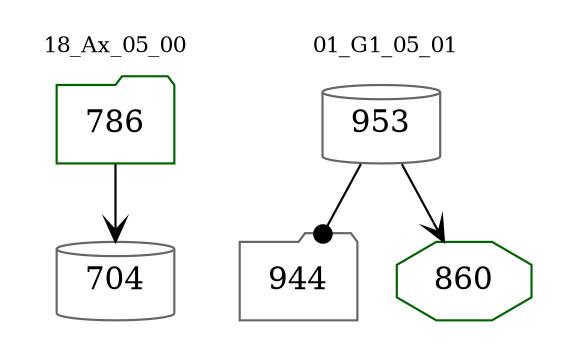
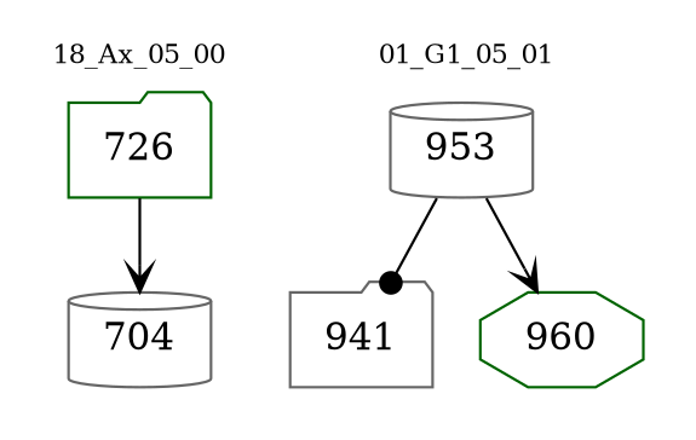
  digraph {
    node [color=gray40 shape=folder]
    edge [arrowhead=vee color=black]
-   n1 [color=darkgreen label=786]
+   n1 [color=darkgreen label=726]
    n2 [label=704 shape=cylinder]
    n3 [label=953 shape=cylinder]
-   n4 [label=944]
-   n5 [color=darkgreen label=860 shape=octagon]
+   n4 [label=941]
+   n5 [color=darkgreen label=960 shape=octagon]
    subgraph cluster_1 {
      color=white
      fontsize=10
      label="18_Ax_05_00"
      n1
      n2
    }
    subgraph cluster_2 {
      color=white
      fontsize=10
      label="01_G1_05_01"
      n3
      n4
      n5
    }
    n1 -> n2
    n3 -> n4 [arrowhead=dot]
    n3 -> n5
  }
